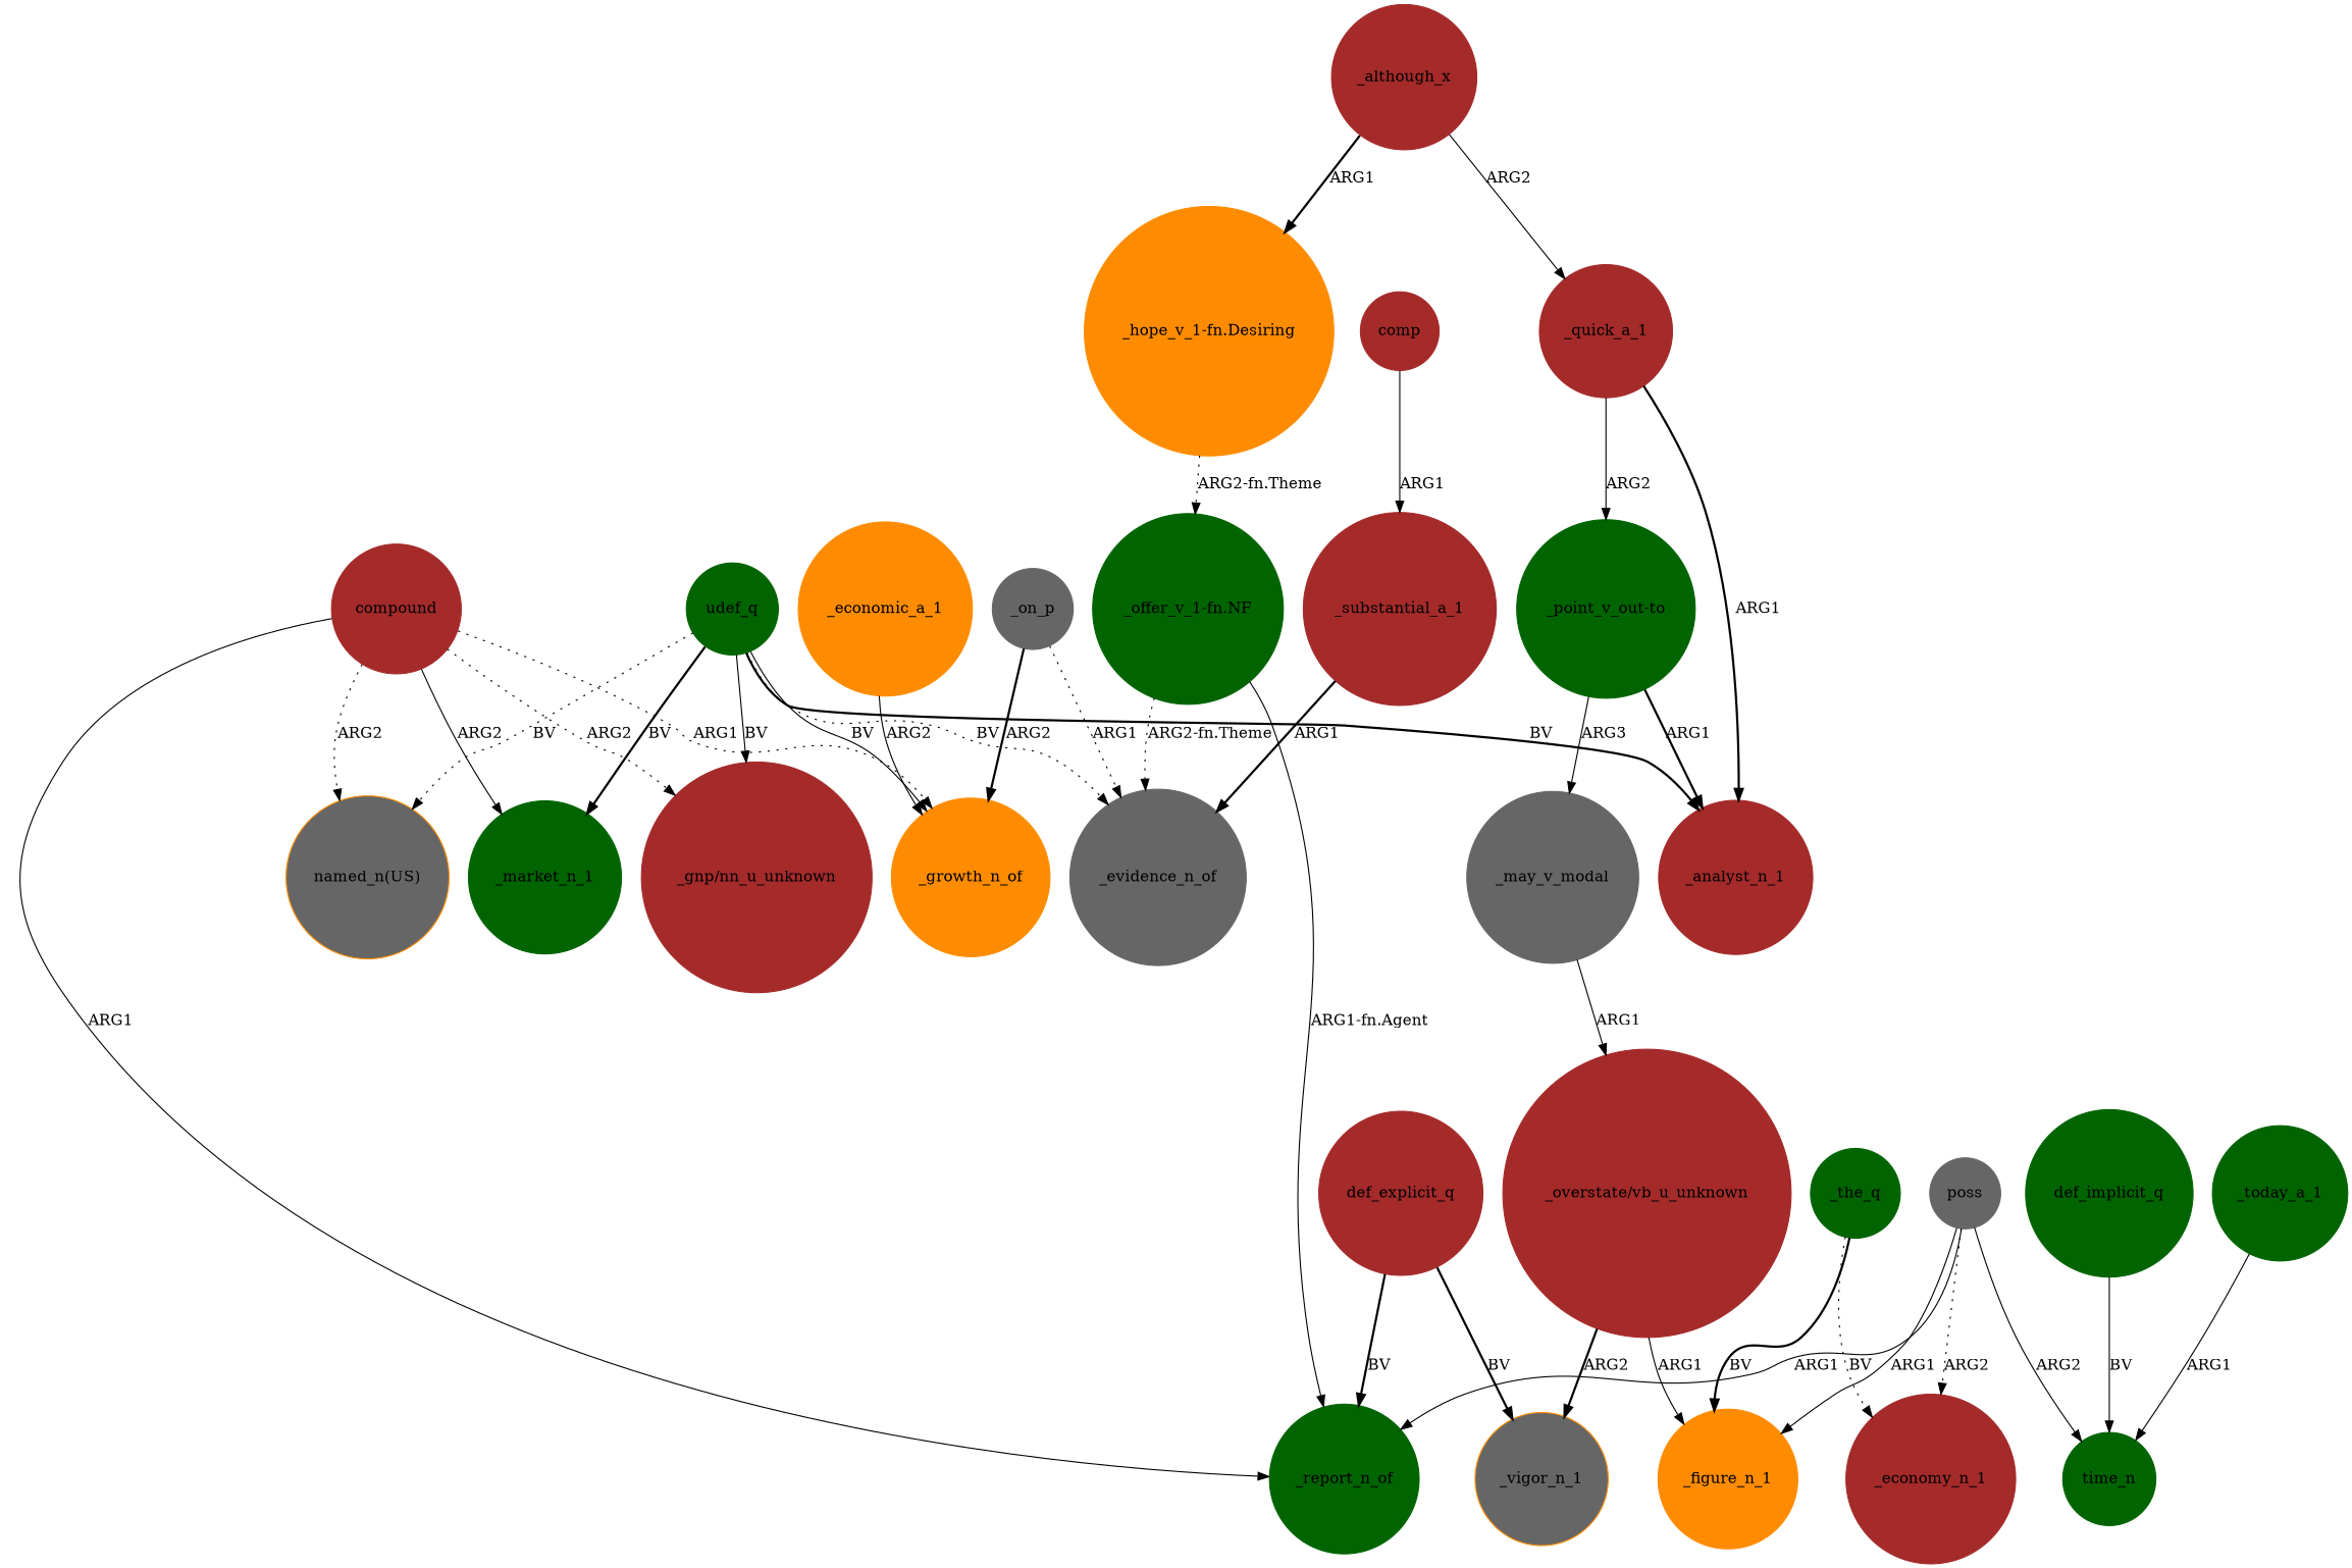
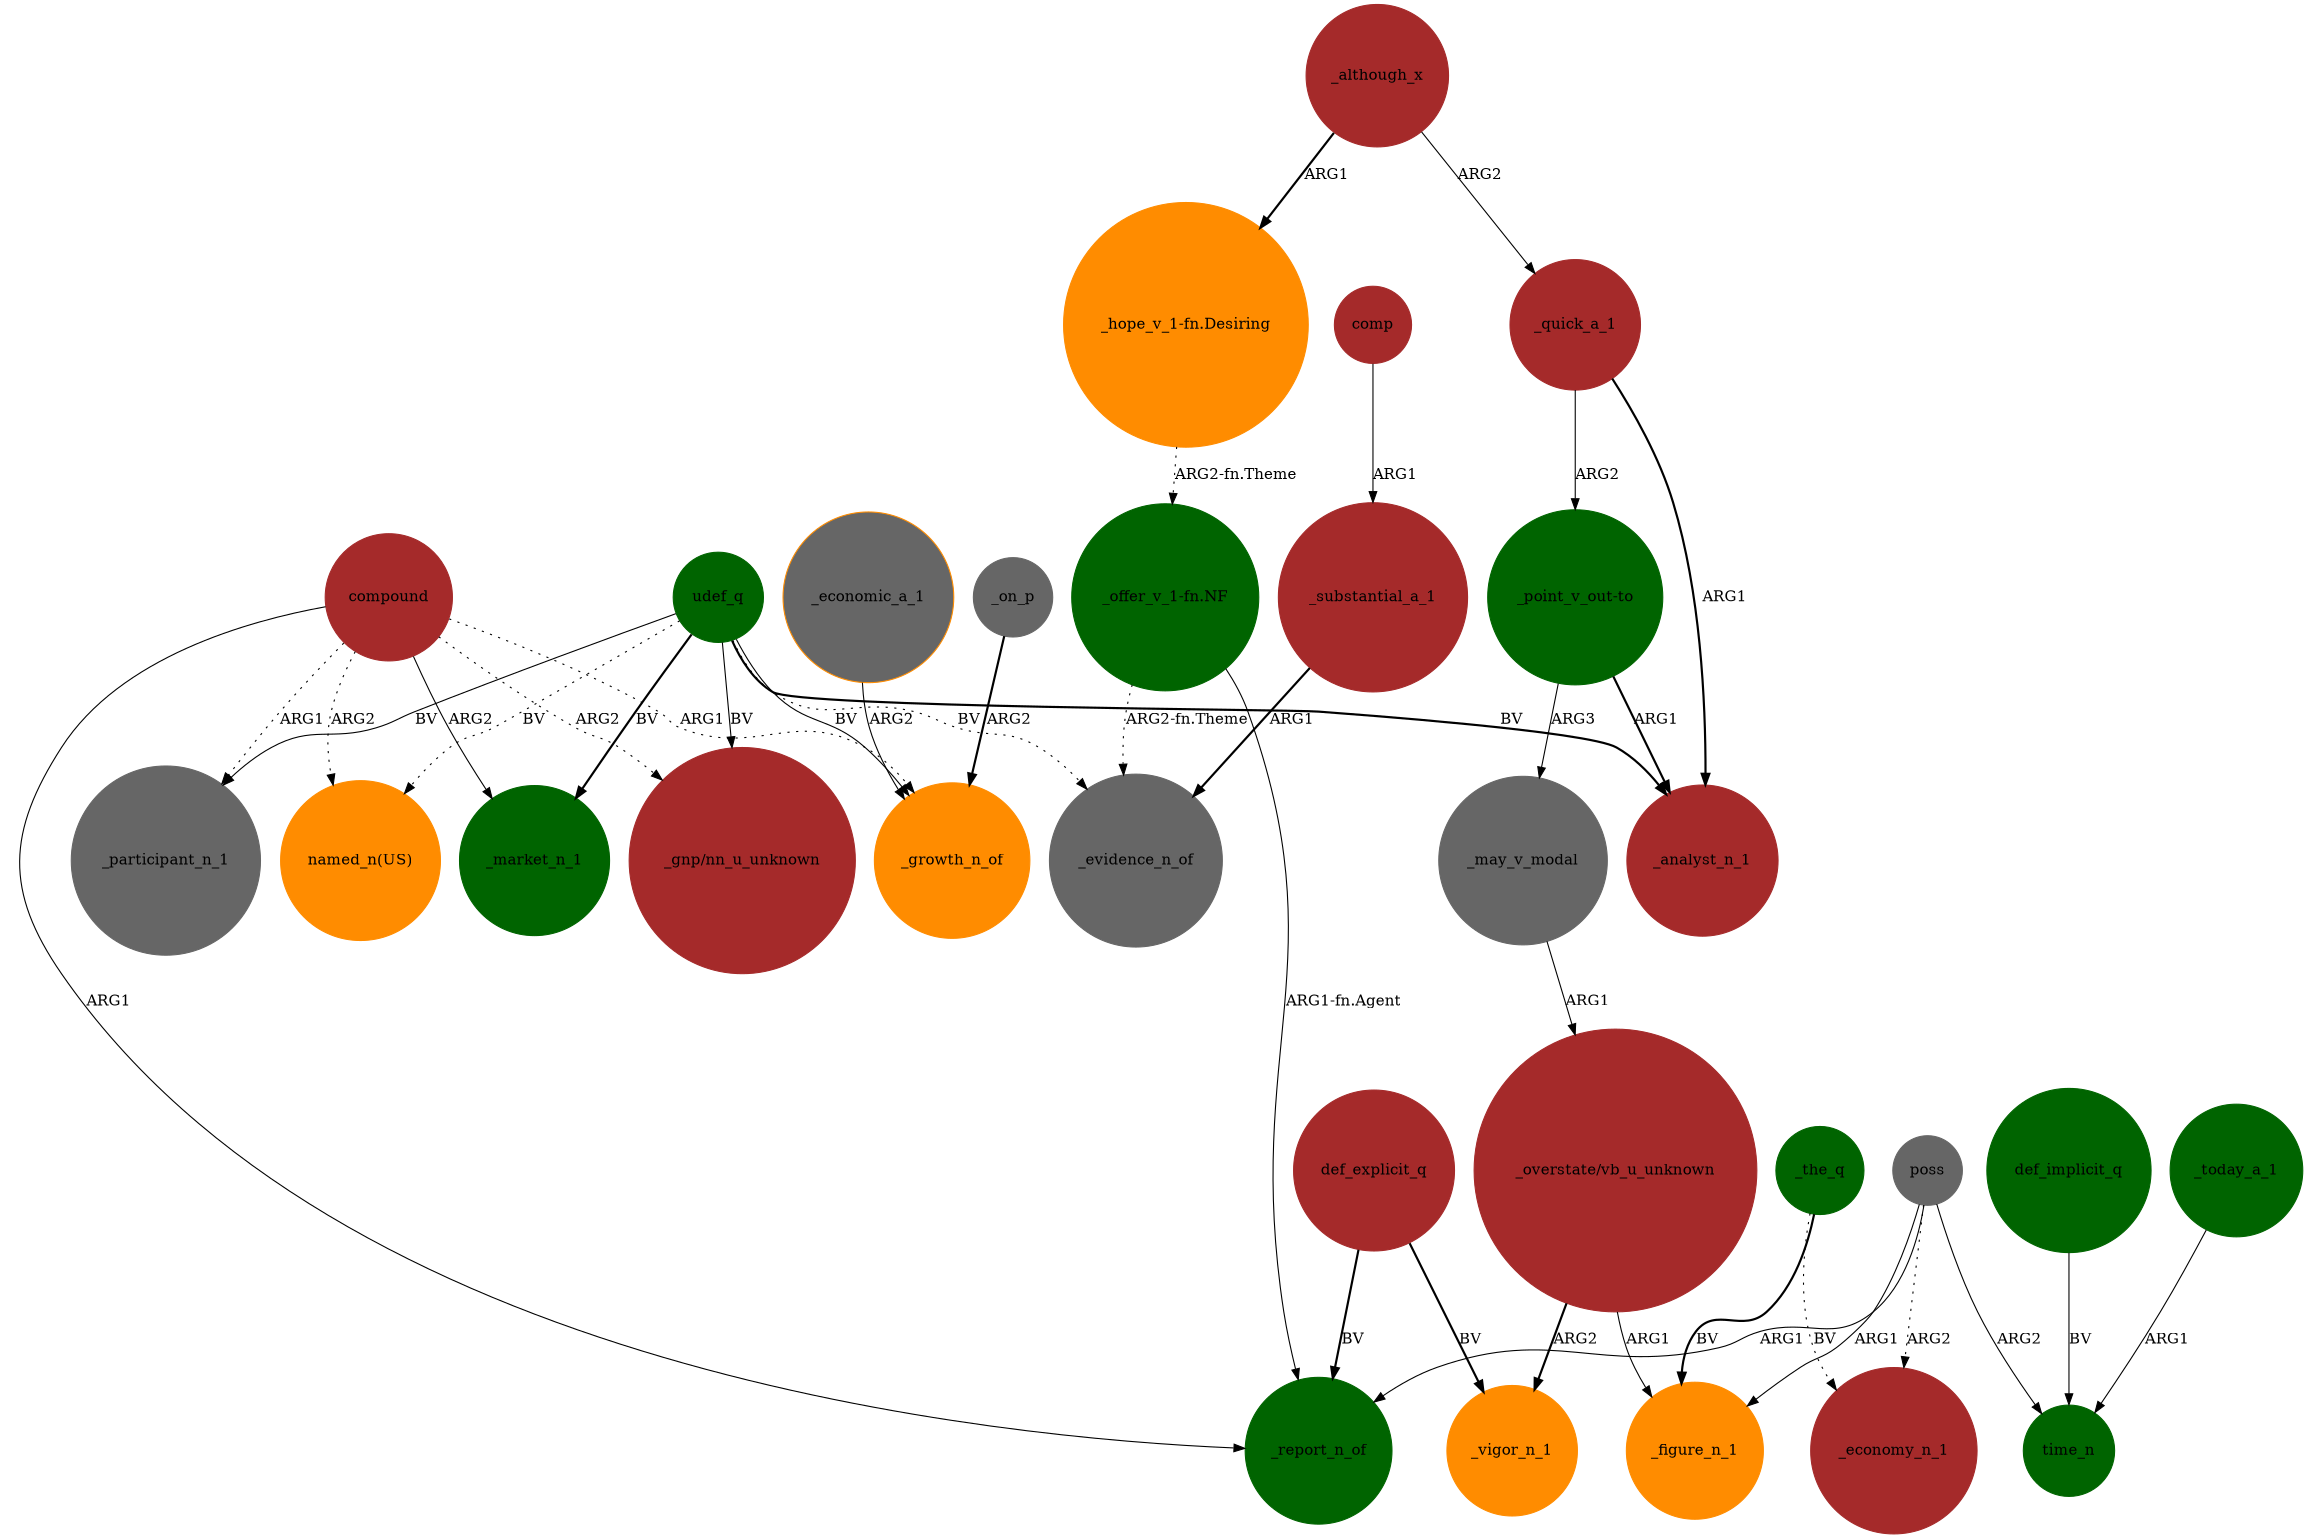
  digraph {
    node [color=brown shape=circle style=filled]
    edge [style=solid]
    _market_n_1 [color=darkgreen]
    compound
    "_gnp/nn_u_unknown"
    _report_n_of [color=darkgreen]
-   "named_n(US)" [color=darkorange fillcolor=gray40]
+   "named_n(US)" [color=darkorange]
+   _participant_n_1 [color=gray40]
    _growth_n_of [color=darkorange]
-   _vigor_n_1 [color=darkorange fillcolor=gray40]
+   _vigor_n_1 [color=darkorange]
    "_overstate/vb_u_unknown"
    _figure_n_1 [color=darkorange]
    "_hope_v_1-fn.Desiring" [color=darkorange]
    _although_x
    _quick_a_1
    "_offer_v_1-fn.NF" [color=darkgreen]
    _analyst_n_1
    "_point_v_out-to" [color=darkgreen]
    _evidence_n_of [color=gray40]
    udef_q [color=darkgreen]
    _today_a_1 [color=darkgreen]
    time_n [color=darkgreen]
    poss [color=gray40]
    _economy_n_1
    _may_v_modal [color=gray40]
-   _economic_a_1 [color=darkorange]
+   _economic_a_1 [color=darkorange fillcolor=gray40]
    _the_q [color=darkgreen]
    _substantial_a_1
    _on_p [color=gray40]
    comp
    def_explicit_q
    def_implicit_q [color=darkgreen]
    compound -> _market_n_1 [label=ARG2]
    compound -> "_gnp/nn_u_unknown" [label=ARG2 style=dotted]
    compound -> _report_n_of [label=ARG1]
    compound -> "named_n(US)" [label=ARG2 style=dotted]
+   compound -> _participant_n_1 [label=ARG1 style=dotted]
    compound -> _growth_n_of [label=ARG1 style=dotted]
    "_overstate/vb_u_unknown" -> _vigor_n_1 [label=ARG2 style=bold]
    "_overstate/vb_u_unknown" -> _figure_n_1 [label=ARG1]
    "_hope_v_1-fn.Desiring" -> "_offer_v_1-fn.NF" [label="ARG2-fn.Theme" style=dotted]
    _although_x -> "_hope_v_1-fn.Desiring" [label=ARG1 style=bold]
    _although_x -> _quick_a_1 [label=ARG2]
    _quick_a_1 -> _analyst_n_1 [label=ARG1 style=bold]
    _quick_a_1 -> "_point_v_out-to" [label=ARG2]
    "_offer_v_1-fn.NF" -> _report_n_of [label="ARG1-fn.Agent"]
    "_offer_v_1-fn.NF" -> _evidence_n_of [label="ARG2-fn.Theme" style=dotted]
    "_point_v_out-to" -> _analyst_n_1 [label=ARG1 style=bold]
    "_point_v_out-to" -> _may_v_modal [label=ARG3]
    udef_q -> _market_n_1 [label=BV style=bold]
    udef_q -> "_gnp/nn_u_unknown" [label=BV]
    udef_q -> "named_n(US)" [label=BV style=dotted]
+   udef_q -> _participant_n_1 [label=BV]
    udef_q -> _growth_n_of [label=BV]
    udef_q -> _analyst_n_1 [label=BV style=bold]
    udef_q -> _evidence_n_of [label=BV style=dotted]
    _today_a_1 -> time_n [label=ARG1]
    poss -> _report_n_of [label=ARG1]
    poss -> _figure_n_1 [label=ARG1]
    poss -> time_n [label=ARG2]
    poss -> _economy_n_1 [label=ARG2 style=dotted]
    _may_v_modal -> "_overstate/vb_u_unknown" [label=ARG1]
    _economic_a_1 -> _growth_n_of [label=ARG2]
    _the_q -> _figure_n_1 [label=BV style=bold]
    _the_q -> _economy_n_1 [label=BV style=dotted]
    _substantial_a_1 -> _evidence_n_of [label=ARG1 style=bold]
    _on_p -> _growth_n_of [label=ARG2 style=bold]
-   _on_p -> _evidence_n_of [label=ARG1 style=dotted]
    comp -> _substantial_a_1 [label=ARG1]
    def_explicit_q -> _report_n_of [label=BV style=bold]
    def_explicit_q -> _vigor_n_1 [label=BV style=bold]
    def_implicit_q -> time_n [label=BV]
  }
